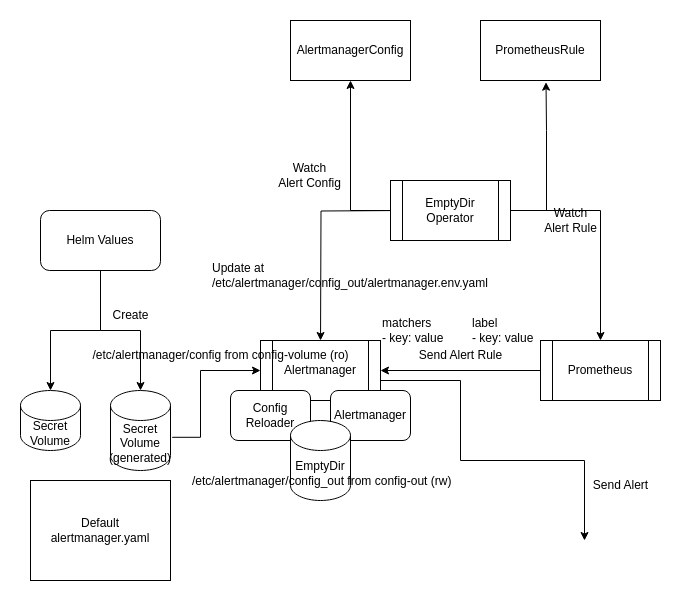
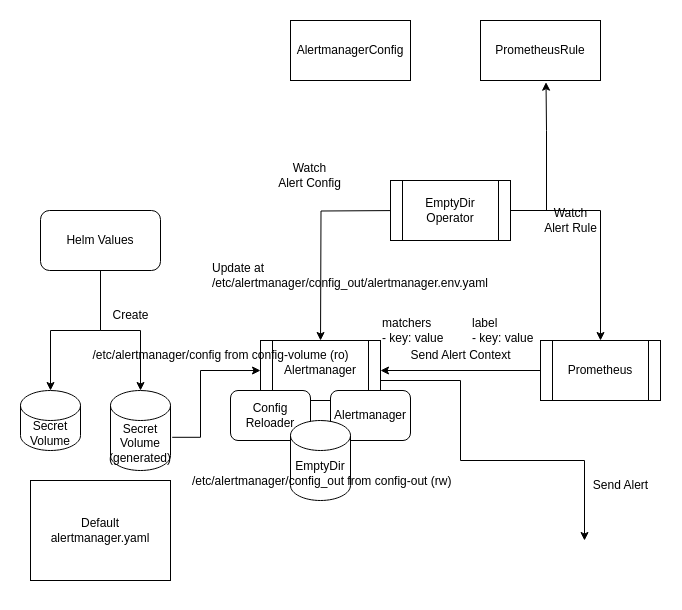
  <mxCell id="0" />
  <mxCell id="1" parent="0" />
  <mxCell id="2" value="Secret&lt;div&gt;Volume&lt;/div&gt;" style="shape=cylinder3;whiteSpace=wrap;html=1;boundedLbl=1;backgroundOutline=1;size=15;" vertex="1" parent="1"><mxGeometry x="20" y="390" width="60" height="60" as="geometry" /></mxCell>
  <mxCell id="3" style="edgeStyle=orthogonalEdgeStyle;rounded=0;orthogonalLoop=1;jettySize=auto;html=1;entryX=1.028;entryY=0.585;entryDx=0;entryDy=0;entryPerimeter=0;startArrow=classic;startFill=1;endArrow=none;endFill=0;" edge="1" parent="1" target="28"><mxGeometry relative="1" as="geometry"><mxPoint x="260" y="370.034" as="sourcePoint" /><Array as="points"><mxPoint x="200" y="370" /><mxPoint x="200" y="437" /></Array></mxGeometry></mxCell>
- <mxCell id="4" style="edgeStyle=orthogonalEdgeStyle;rounded=0;orthogonalLoop=1;jettySize=auto;html=1;exitX=0;exitY=0.5;exitDx=0;exitDy=0;" edge="1" parent="1" source="9" target="6"><mxGeometry relative="1" as="geometry"><mxPoint x="520" y="210.034" as="sourcePoint" /><Array as="points"><mxPoint x="350" y="210" /></Array></mxGeometry></mxCell>
  <mxCell id="5" style="edgeStyle=orthogonalEdgeStyle;rounded=0;orthogonalLoop=1;jettySize=auto;html=1;" edge="1" parent="1"><mxGeometry relative="1" as="geometry"><mxPoint x="400" y="210.034" as="sourcePoint" /><mxPoint x="320.034" y="340" as="targetPoint" /></mxGeometry></mxCell>
  <mxCell id="6" value="AlertmanagerConfig" style="rounded=0;whiteSpace=wrap;html=1;" vertex="1" parent="1"><mxGeometry x="290" y="20" width="120" height="60" as="geometry" /></mxCell>
  <mxCell id="7" value="PrometheusRule" style="rounded=0;whiteSpace=wrap;html=1;" vertex="1" parent="1"><mxGeometry x="480" y="20" width="120" height="60" as="geometry" /></mxCell>
  <mxCell id="8" style="edgeStyle=orthogonalEdgeStyle;rounded=0;orthogonalLoop=1;jettySize=auto;html=1;" edge="1" parent="1" source="9" target="13"><mxGeometry relative="1" as="geometry" /></mxCell>
  <mxCell id="9" value="EmptyDir&lt;div&gt;Operator&lt;/div&gt;" style="shape=process;whiteSpace=wrap;html=1;backgroundOutline=1;" vertex="1" parent="1"><mxGeometry x="390" y="180" width="120" height="60" as="geometry" /></mxCell>
  <mxCell id="10" style="edgeStyle=orthogonalEdgeStyle;rounded=0;orthogonalLoop=1;jettySize=auto;html=1;" edge="1" parent="1" source="11" target="21"><mxGeometry relative="1" as="geometry"><mxPoint x="584" y="440" as="sourcePoint" /><Array as="points"><mxPoint x="460" y="380" /><mxPoint x="460" y="460" /><mxPoint x="584" y="460" /></Array></mxGeometry></mxCell>
  <mxCell id="11" value="Alertmanager" style="shape=process;whiteSpace=wrap;html=1;backgroundOutline=1;" vertex="1" parent="1"><mxGeometry x="260" y="340" width="120" height="60" as="geometry" /></mxCell>
  <mxCell id="12" style="edgeStyle=orthogonalEdgeStyle;rounded=0;orthogonalLoop=1;jettySize=auto;html=1;entryX=1;entryY=0.5;entryDx=0;entryDy=0;" edge="1" parent="1" source="13" target="11"><mxGeometry relative="1" as="geometry" /></mxCell>
  <mxCell id="13" value="Prometheus" style="shape=process;whiteSpace=wrap;html=1;backgroundOutline=1;" vertex="1" parent="1"><mxGeometry x="540" y="340" width="120" height="60" as="geometry" /></mxCell>
  <mxCell id="14" style="edgeStyle=orthogonalEdgeStyle;rounded=0;orthogonalLoop=1;jettySize=auto;html=1;" edge="1" parent="1" source="16" target="2"><mxGeometry relative="1" as="geometry" /></mxCell>
  <mxCell id="15" style="edgeStyle=orthogonalEdgeStyle;rounded=0;orthogonalLoop=1;jettySize=auto;html=1;" edge="1" parent="1" source="16" target="28"><mxGeometry relative="1" as="geometry" /></mxCell>
  <mxCell id="16" value="Helm Values" style="rounded=1;whiteSpace=wrap;html=1;" vertex="1" parent="1"><mxGeometry x="40" y="210" width="120" height="60" as="geometry" /></mxCell>
  <mxCell id="17" style="edgeStyle=orthogonalEdgeStyle;rounded=0;orthogonalLoop=1;jettySize=auto;html=1;entryX=0.546;entryY=1.028;entryDx=0;entryDy=0;entryPerimeter=0;" edge="1" parent="1" source="9" target="7"><mxGeometry relative="1" as="geometry"><Array as="points"><mxPoint x="546" y="210" /><mxPoint x="546" y="130" /></Array></mxGeometry></mxCell>
  <mxCell id="18" value="&lt;div&gt;Watch&lt;/div&gt;Alert Rule" style="text;html=1;align=center;verticalAlign=middle;resizable=0;points=[];autosize=1;strokeColor=none;fillColor=none;" vertex="1" parent="1"><mxGeometry x="530" y="200" width="80" height="40" as="geometry" /></mxCell>
  <mxCell id="19" value="Watch&lt;div&gt;Alert Config&lt;/div&gt;" style="text;html=1;align=center;verticalAlign=middle;resizable=0;points=[];autosize=1;strokeColor=none;fillColor=none;" vertex="1" parent="1"><mxGeometry x="264" y="155" width="90" height="40" as="geometry" /></mxCell>
- <mxCell id="20" value="Send Alert Rule" style="text;html=1;align=center;verticalAlign=middle;resizable=0;points=[];autosize=1;strokeColor=none;fillColor=none;" vertex="1" parent="1"><mxGeometry x="400" y="340" width="120" height="30" as="geometry" /></mxCell>
+ <mxCell id="20" value="Send Alert Context" style="text;html=1;align=center;verticalAlign=middle;resizable=0;points=[];autosize=1;strokeColor=none;fillColor=none;" vertex="1" parent="1"><mxGeometry x="400" y="340" width="120" height="30" as="geometry" /></mxCell>
  <mxCell id="21" value="" style="shape=image;html=1;verticalAlign=top;verticalLabelPosition=bottom;labelBackgroundColor=#ffffff;imageAspect=0;aspect=fixed;image=https://cdn2.iconfinder.com/data/icons/social-media-2285/512/1_Slack_colored_svg-128.png" vertex="1" parent="1"><mxGeometry x="560" y="540" width="48" height="48" as="geometry" /></mxCell>
  <mxCell id="22" value="Send Alert" style="text;html=1;align=center;verticalAlign=middle;resizable=0;points=[];autosize=1;strokeColor=none;fillColor=none;" vertex="1" parent="1"><mxGeometry x="580" y="470" width="80" height="30" as="geometry" /></mxCell>
  <mxCell id="23" value="label&lt;div&gt;- key: value&lt;/div&gt;" style="text;html=1;align=left;verticalAlign=middle;resizable=0;points=[];autosize=1;strokeColor=none;fillColor=none;" vertex="1" parent="1"><mxGeometry x="470" y="310" width="80" height="40" as="geometry" /></mxCell>
  <mxCell id="24" value="Update at&lt;div&gt;/etc/alertmanager/config_out/alertmanager.env.yaml&lt;/div&gt;" style="text;html=1;align=left;verticalAlign=middle;resizable=0;points=[];autosize=1;strokeColor=none;fillColor=none;" vertex="1" parent="1"><mxGeometry x="210" y="255" width="300" height="40" as="geometry" /></mxCell>
  <mxCell id="25" value="Alertmanager" style="rounded=1;whiteSpace=wrap;html=1;" vertex="1" parent="1"><mxGeometry x="330" y="390" width="80" height="50" as="geometry" /></mxCell>
  <mxCell id="26" value="Config Reloader" style="rounded=1;whiteSpace=wrap;html=1;" vertex="1" parent="1"><mxGeometry x="230" y="390" width="80" height="50" as="geometry" /></mxCell>
  <mxCell id="27" value="EmptyDir&lt;div&gt;&lt;span style=&quot;text-wrap: nowrap;&quot;&gt;&amp;nbsp;/etc/alertmanager/config_out from config-out (rw)&lt;/span&gt;&lt;br&gt;&lt;/div&gt;" style="shape=cylinder3;whiteSpace=wrap;html=1;boundedLbl=1;backgroundOutline=1;size=15;" vertex="1" parent="1"><mxGeometry x="290" y="420" width="60" height="80" as="geometry" /></mxCell>
  <mxCell id="28" value="Secret&lt;div&gt;Volume&lt;/div&gt;&lt;div&gt;&lt;span style=&quot;background-color: initial;&quot;&gt;(&lt;/span&gt;&lt;span style=&quot;text-wrap: nowrap; background-color: initial;&quot;&gt;generated)&lt;/span&gt;&lt;/div&gt;" style="shape=cylinder3;whiteSpace=wrap;html=1;boundedLbl=1;backgroundOutline=1;size=15;" vertex="1" parent="1"><mxGeometry x="110" y="390" width="60" height="80" as="geometry" /></mxCell>
  <mxCell id="29" value="&lt;div&gt;Default&lt;/div&gt;alertmanager.yaml" style="rounded=0;whiteSpace=wrap;html=1;" vertex="1" parent="1"><mxGeometry x="30" y="480" width="140" height="100" as="geometry" /></mxCell>
  <mxCell id="30" value="matchers&lt;div&gt;- key: value&lt;/div&gt;" style="text;html=1;align=left;verticalAlign=middle;resizable=0;points=[];autosize=1;strokeColor=none;fillColor=none;" vertex="1" parent="1"><mxGeometry x="380" y="310" width="80" height="40" as="geometry" /></mxCell>
  <mxCell id="31" value="Create" style="text;html=1;align=center;verticalAlign=middle;resizable=0;points=[];autosize=1;strokeColor=none;fillColor=none;" vertex="1" parent="1"><mxGeometry x="100" y="300" width="60" height="30" as="geometry" /></mxCell>
  <mxCell id="32" value="&lt;div&gt;/etc/alertmanager/config from config-volume (ro)&lt;/div&gt;" style="text;html=1;align=center;verticalAlign=middle;resizable=0;points=[];autosize=1;strokeColor=none;fillColor=none;" vertex="1" parent="1"><mxGeometry x="80" y="340" width="280" height="30" as="geometry" /></mxCell>
